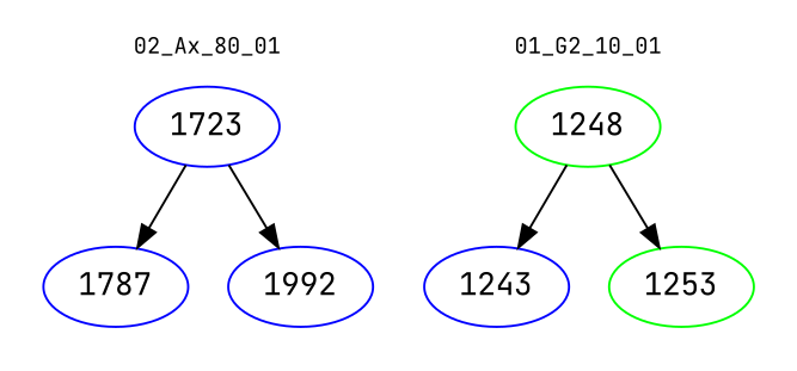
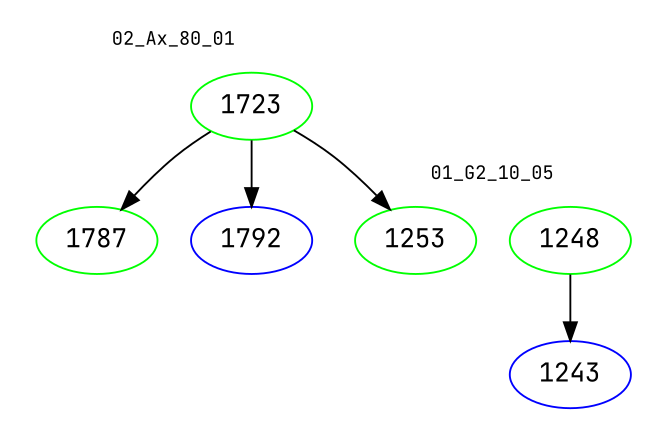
  digraph {
    fontname="JetBrains Mono"
    node [color=blue fontname="JetBrains Mono"]
    edge [color=black fontname="JetBrains Mono"]
-   n1 [label=1723]
-   n2 [label=1787]
-   n3 [label=1992]
+   n1 [color=green label=1723]
+   n2 [color=green label=1787]
+   n3 [label=1792]
    n4 [color=green label=1248]
    n5 [label=1243]
    n6 [color=green label=1253]
    subgraph cluster_1 {
      color=white
      fontsize=10
      label="02_Ax_80_01"
      n1
      n2
      n3
    }
    subgraph cluster_2 {
      color=white
      fontsize=10
-     label="01_G2_10_01"
+     label="01_G2_10_05"
      n4
      n5
      n6
    }
    n1 -> n2
    n1 -> n3
    n4 -> n5
-   n4 -> n6
+   n1 -> n6
  }
